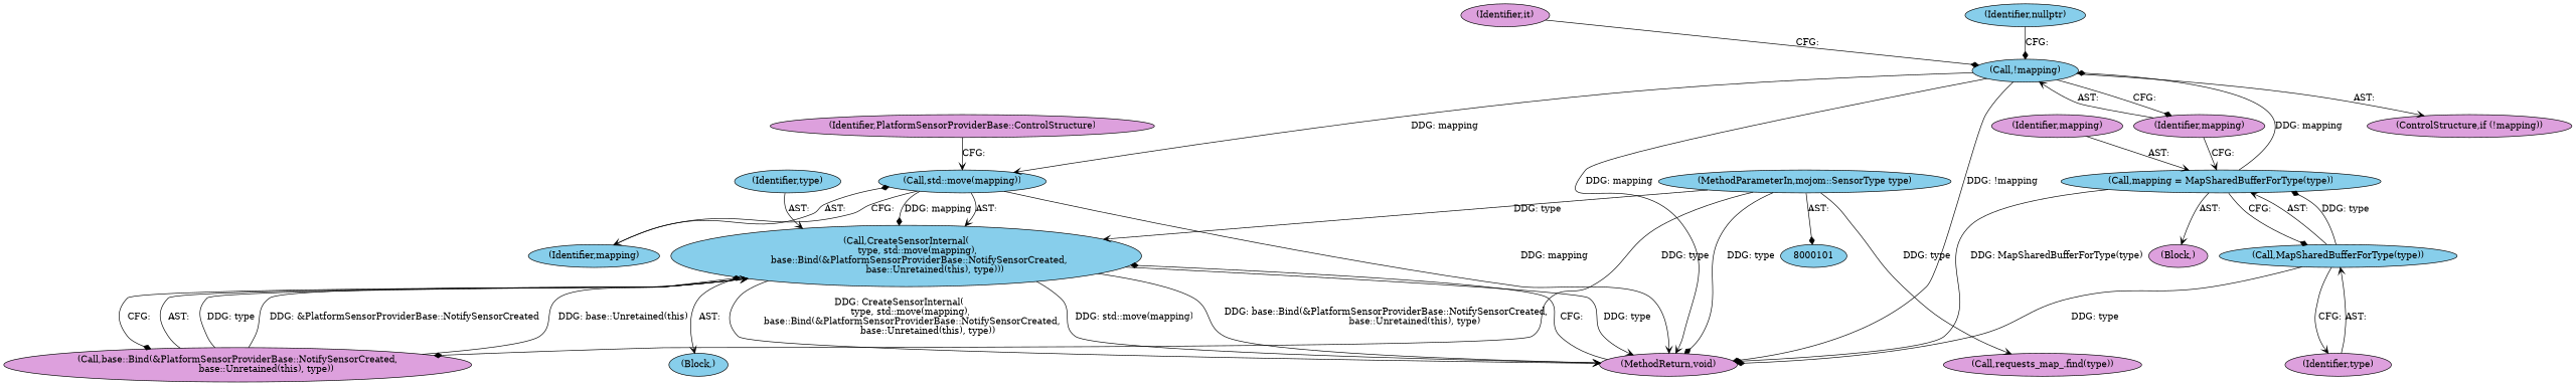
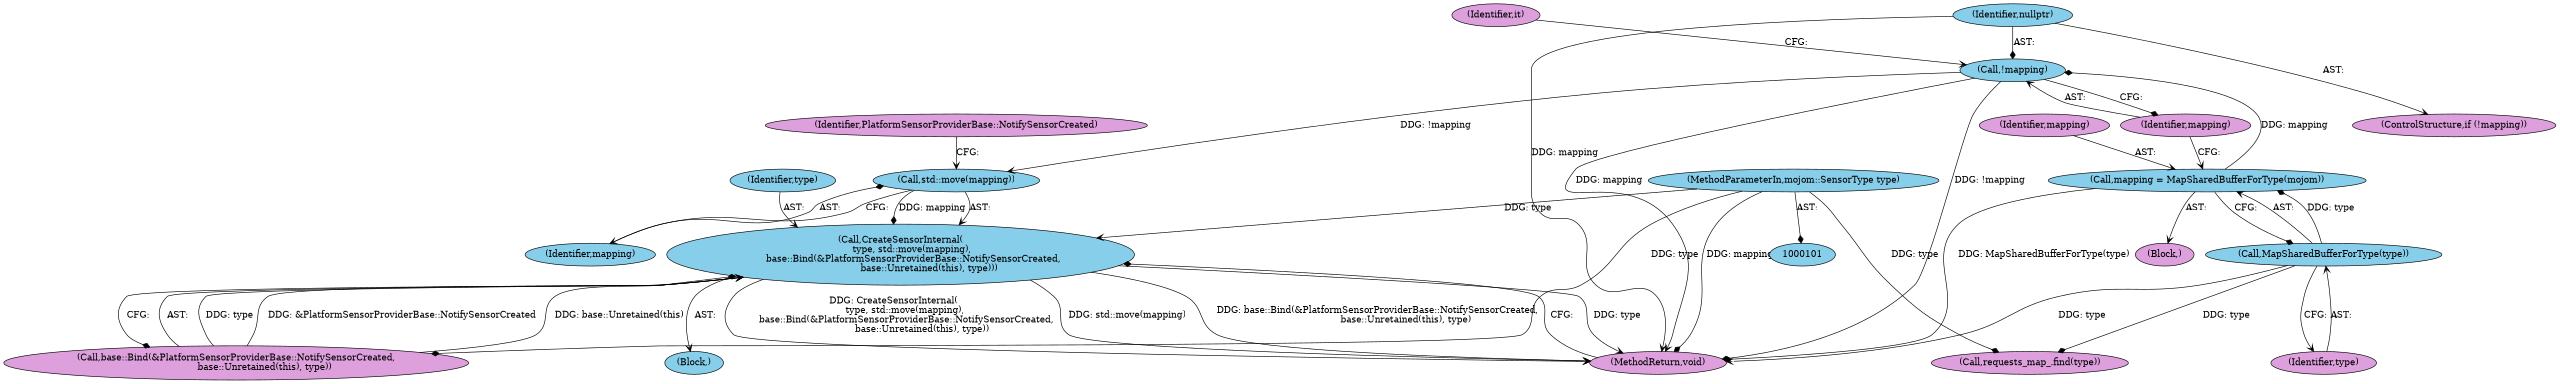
  digraph {
    node [fillcolor=skyblue style=filled]
    edge [arrowhead=vee]
    n1 [label="(Call,std::move(mapping))"]
    n2 [label="(Call,CreateSensorInternal(\n        type, std::move(mapping),\n         base::Bind(&PlatformSensorProviderBase::NotifySensorCreated,\n                    base::Unretained(this), type)))"]
    n3 [fillcolor=plum label="(MethodReturn,void)"]
    n4 [label="(Identifier,mapping)"]
    n5 [fillcolor=plum label="(Call,base::Bind(&PlatformSensorProviderBase::NotifySensorCreated,\n                    base::Unretained(this), type))"]
    n6 [label="(Block,)"]
    n7 [label="(Call,!mapping)"]
    n8 [fillcolor=plum label="(Identifier,mapping)"]
    n9 [fillcolor=plum label="(ControlStructure,if (!mapping))"]
-   n10 [label="(Call,mapping = MapSharedBufferForType(type))"]
+   n10 [label="(Call,mapping = MapSharedBufferForType(mojom))"]
    n11 [label="(Call,MapSharedBufferForType(type))"]
    n12 [fillcolor=plum label="(Block,)"]
    n13 [fillcolor=plum label="(Call,requests_map_.find(type))"]
    n14 [fillcolor=plum label="(Identifier,type)"]
    n15 [label="(MethodParameterIn,mojom::SensorType type)"]
-   1000101 [label=8000101]
+   1000101
    n17 [fillcolor=plum label="(Identifier,mapping)"]
    n18 [label="(Identifier,nullptr)"]
    n19 [label="(Identifier,type)"]
    n20 [fillcolor=plum label="(Identifier,it)"]
-   n21 [fillcolor=plum label="(Identifier,PlatformSensorProviderBase::ControlStructure)"]
+   n21 [fillcolor=plum label="(Identifier,PlatformSensorProviderBase::NotifySensorCreated)"]
    n1 -> n2 [label="AST: "]
    n1 -> n2 [arrowhead=diamond label="DDG: mapping"]
-   n1 -> n3 [label="DDG: mapping"]
+   n18 -> n3 [label="DDG: mapping"]
    n1 -> n4 [label="CFG: "]
    n2 -> n3 [label="DDG: type"]
    n2 -> n3 [label="DDG: CreateSensorInternal(\n        type, std::move(mapping),\n         base::Bind(&PlatformSensorProviderBase::NotifySensorCreated,\n                    base::Unretained(this), type))"]
    n2 -> n3 [label="DDG: std::move(mapping)"]
    n2 -> n3 [label="DDG: base::Bind(&PlatformSensorProviderBase::NotifySensorCreated,\n                    base::Unretained(this), type)"]
    n2 -> n5 [arrowhead=diamond label="CFG: "]
    n2 -> n6 [label="AST: "]
    n3 -> n2 [arrowhead=diamond label="CFG: "]
    n4 -> n1 [arrowhead=diamond label="AST: "]
    n5 -> n2 [label="AST: "]
    n5 -> n2 [label="DDG: type"]
    n5 -> n2 [label="DDG: &PlatformSensorProviderBase::NotifySensorCreated"]
    n5 -> n2 [arrowhead=diamond label="DDG: base::Unretained(this)"]
-   n7 -> n1 [label="DDG: mapping"]
+   n7 -> n1 [label="DDG: !mapping"]
    n7 -> n3 [arrowhead=diamond label="DDG: !mapping"]
    n7 -> n3 [label="DDG: mapping"]
    n7 -> n8 [arrowhead=diamond label="CFG: "]
-   n7 -> n9 [label="AST: "]
+   n18 -> n9 [label="AST: "]
    n8 -> n7 [label="AST: "]
    n8 -> n10 [label="CFG: "]
    n10 -> n3 [arrowhead=diamond label="DDG: MapSharedBufferForType(type)"]
    n10 -> n7 [arrowhead=diamond label="DDG: mapping"]
    n10 -> n11 [arrowhead=diamond label="CFG: "]
    n10 -> n12 [label="AST: "]
-   n11 -> n3 [arrowhead=diamond label="DDG: type"]
+   n11 -> n3 [label="DDG: type"]
    n11 -> n10 [label="AST: "]
    n11 -> n10 [arrowhead=diamond label="DDG: type"]
+   n11 -> n13 [arrowhead=diamond label="DDG: type"]
    n11 -> n14 [label="CFG: "]
    n14 -> n11 [label="AST: "]
    n15 -> n2 [label="DDG: type"]
-   n15 -> n3 [arrowhead=diamond label="DDG: type"]
+   n15 -> n3 [arrowhead=diamond label="DDG: mapping"]
    n15 -> n5 [arrowhead=diamond label="DDG: type"]
-   n15 -> n13 [label="DDG: type"]
+   n15 -> n13 [arrowhead=diamond label="DDG: type"]
    n15 -> 1000101 [arrowhead=diamond label="AST: "]
    n17 -> n10 [label="AST: "]
-   n18 -> n7 [arrowhead=diamond label="CFG: "]
+   n18 -> n7 [arrowhead=diamond label="AST: "]
    n19 -> n2 [label="AST: "]
-   n20 -> n7 [arrowhead=diamond label="CFG: "]
+   n20 -> n7 [label="CFG: "]
    n21 -> n1 [label="CFG: "]
  }
